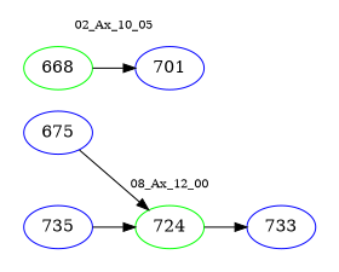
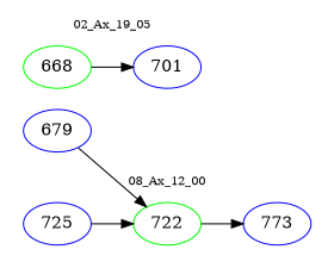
  digraph {
    rankdir=LR
    node [color=blue]
    edge [color=black]
-   n1 [label=675]
+   n1 [label=679]
    n2 [color=green label=668]
    n3 [label=701]
-   n4 [label=735]
-   n5 [color=green label=724]
-   n6 [label=733]
+   n4 [label=725]
+   n5 [color=green label=722]
+   n6 [label=773]
    subgraph cluster_1 {
      color=white
      fontsize=10
-     label="02_Ax_10_05"
+     label="02_Ax_19_05"
      n1
      n2
      n3
    }
    subgraph cluster_2 {
      color=white
      fontsize=10
      label="08_Ax_12_00"
      n4
      n5
      n6
    }
    n1 -> n5
    n2 -> n3
    n4 -> n5
    n5 -> n6
  }
